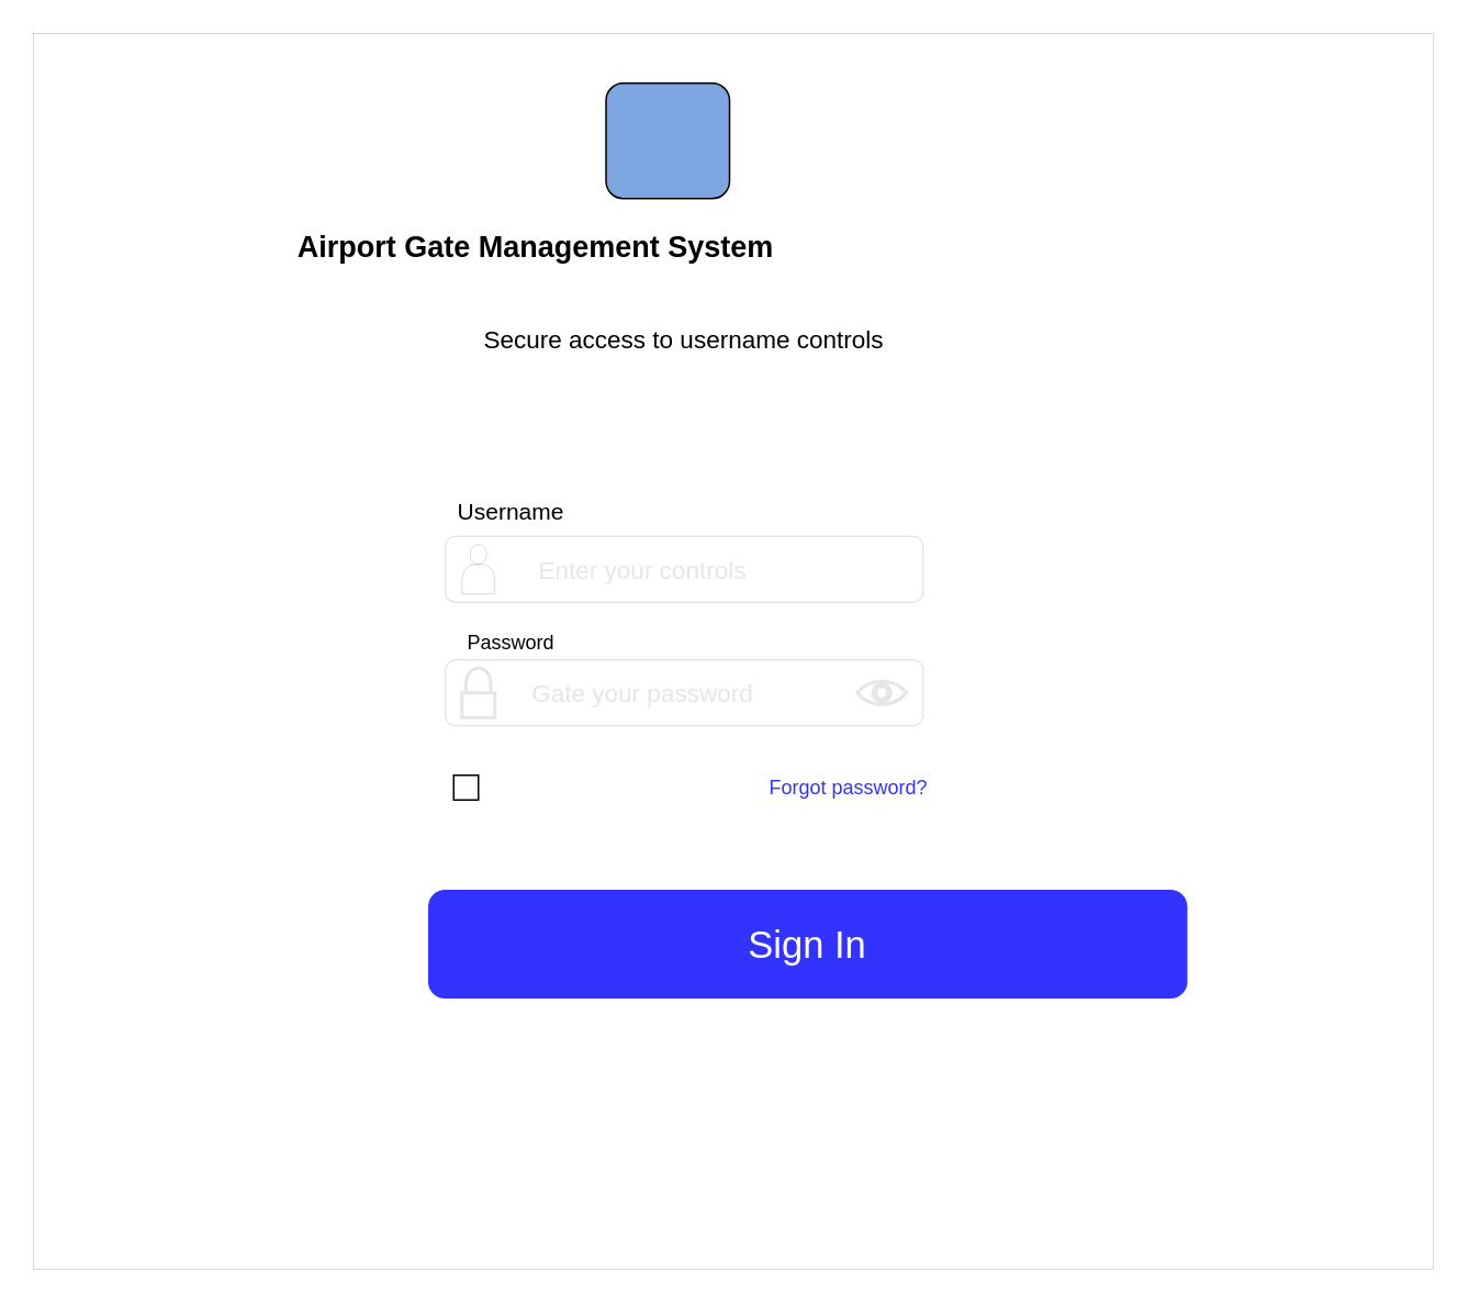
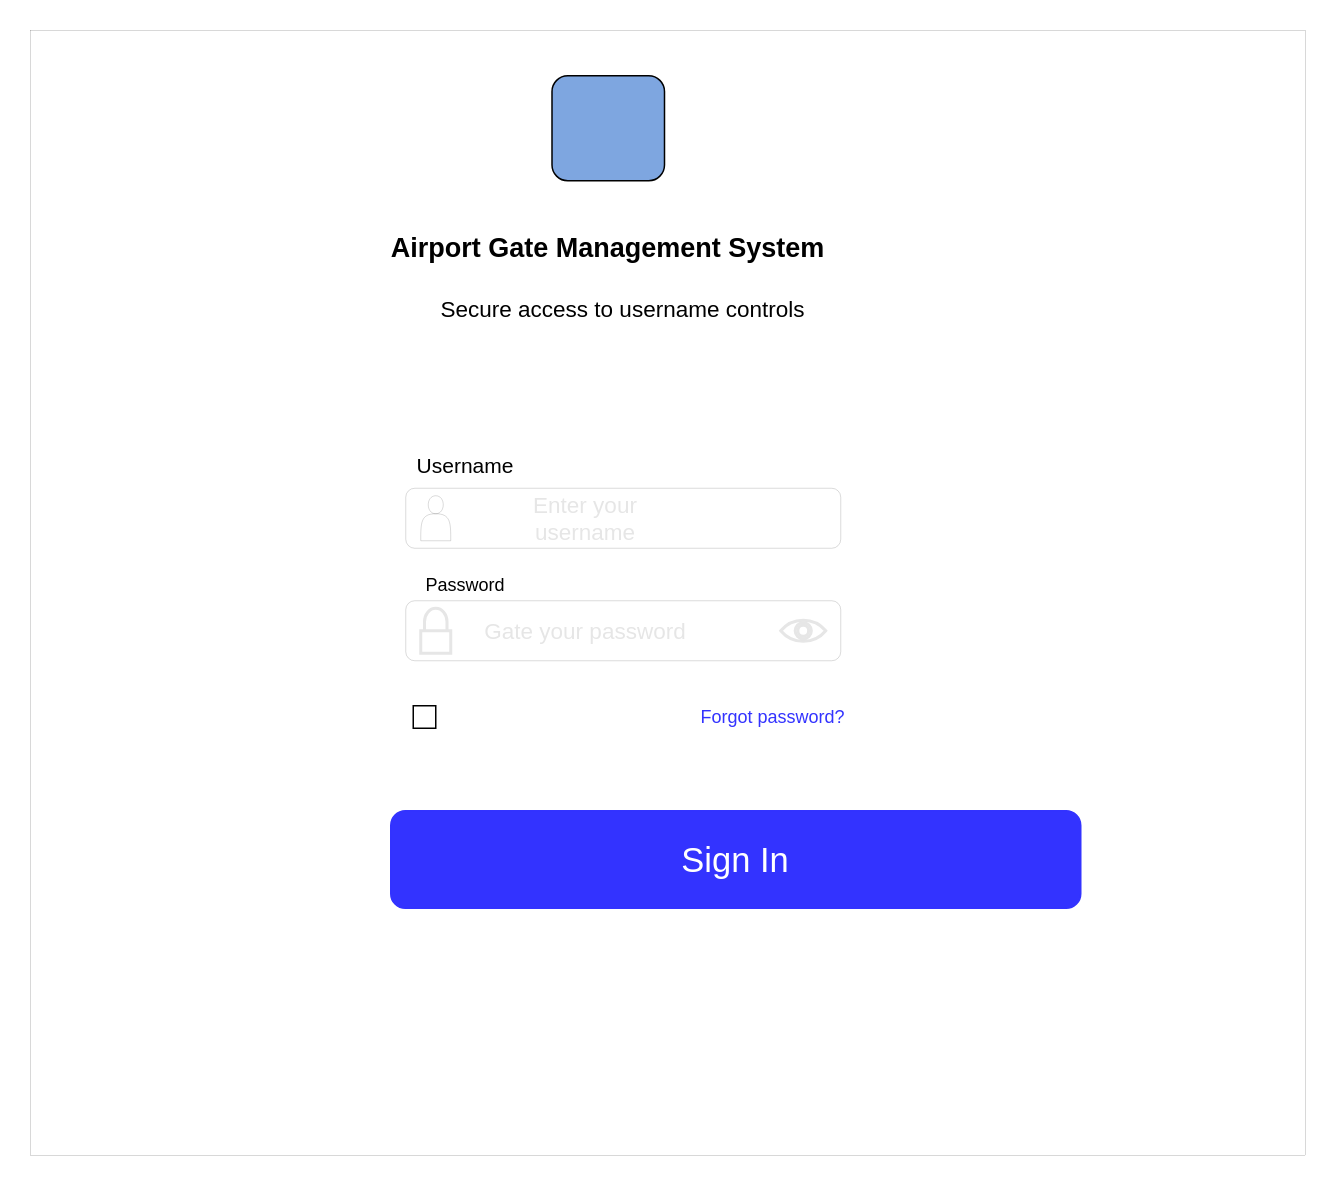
  <mxCell id="0" />
  <mxCell id="1" parent="0" />
  <mxCell id="2" value="" style="rounded=0;whiteSpace=wrap;html=1;strokeWidth=0;" vertex="1" parent="1"><mxGeometry x="20" y="20" width="850" height="750" as="geometry" /></mxCell>
  <mxCell id="3" value="" style="rounded=1;whiteSpace=wrap;html=1;fillColor=#7EA6E0;" vertex="1" parent="1"><mxGeometry x="367.5" y="50" width="75" height="70" as="geometry" /></mxCell>
  <mxCell id="4" value="" style="shape=image;html=1;verticalAlign=top;verticalLabelPosition=bottom;labelBackgroundColor=#ffffff;imageAspect=0;aspect=fixed;image=https://cdn4.iconfinder.com/data/icons/social-media-and-logos-11/32/Logo_telegram_Airplane_Air_plane_paper_airplane-33-128.png" vertex="1" parent="1"><mxGeometry x="375" y="55" width="60" height="60" as="geometry" /></mxCell>
- <mxCell id="5" value="&lt;b&gt;&lt;font style=&quot;font-size: 18px;&quot;&gt;Airport Gate Management System&lt;/font&gt;&lt;/b&gt;" style="text;strokeColor=none;align=center;fillColor=none;html=1;verticalAlign=middle;whiteSpace=wrap;rounded=0;" vertex="1" parent="1"><mxGeometry x="170" y="135" width="310" height="30" as="geometry" /></mxCell>
+ <mxCell id="5" value="&lt;b&gt;&lt;font style=&quot;font-size: 18px;&quot;&gt;Airport Gate Management System&lt;/font&gt;&lt;/b&gt;" style="text;strokeColor=none;align=center;fillColor=none;html=1;verticalAlign=middle;whiteSpace=wrap;rounded=0;" vertex="1" parent="1"><mxGeometry x="250" y="150" width="310" height="30" as="geometry" /></mxCell>
  <mxCell id="6" value="&lt;font style=&quot;font-size: 14px;&quot;&gt;Username&lt;/font&gt;" style="text;strokeColor=none;align=center;fillColor=none;html=1;verticalAlign=middle;whiteSpace=wrap;rounded=0;" vertex="1" parent="1"><mxGeometry x="260" y="295" width="100" height="30" as="geometry" /></mxCell>
  <mxCell id="7" value="&lt;font style=&quot;font-size: 15px;&quot;&gt;Secure access to username controls&lt;br&gt;&lt;/font&gt;" style="text;strokeColor=none;align=center;fillColor=none;html=1;verticalAlign=middle;whiteSpace=wrap;rounded=0;" vertex="1" parent="1"><mxGeometry x="260" y="190" width="310" height="30" as="geometry" /></mxCell>
  <mxCell id="8" value="" style="rounded=1;whiteSpace=wrap;html=1;strokeWidth=0;" vertex="1" parent="1"><mxGeometry x="270" y="325" width="290" height="40" as="geometry" /></mxCell>
  <mxCell id="9" value="" style="shape=actor;whiteSpace=wrap;html=1;strokeWidth=0;" vertex="1" parent="1"><mxGeometry x="280" y="330" width="20" height="30" as="geometry" /></mxCell>
- <mxCell id="10" value="&lt;font style=&quot;font-size: 15px; color: rgb(230, 230, 230);&quot;&gt;Enter your controls&lt;/font&gt;" style="text;strokeColor=none;align=center;fillColor=none;html=1;verticalAlign=middle;whiteSpace=wrap;rounded=0;strokeWidth=0;" vertex="1" parent="1"><mxGeometry x="320" y="330" width="140" height="30" as="geometry" /></mxCell>
+ <mxCell id="10" value="&lt;font style=&quot;font-size: 15px; color: rgb(230, 230, 230);&quot;&gt;Enter your username&lt;/font&gt;" style="text;strokeColor=none;align=center;fillColor=none;html=1;verticalAlign=middle;whiteSpace=wrap;rounded=0;strokeWidth=0;" vertex="1" parent="1"><mxGeometry x="320" y="330" width="140" height="30" as="geometry" /></mxCell>
  <mxCell id="11" value="" style="rounded=1;whiteSpace=wrap;html=1;strokeWidth=0;" vertex="1" parent="1"><mxGeometry x="270" y="400" width="290" height="40" as="geometry" /></mxCell>
  <mxCell id="12" value="&lt;font style=&quot;font-size: 15px; color: rgb(230, 230, 230);&quot;&gt;Gate your password&lt;br&gt;&lt;/font&gt;" style="text;strokeColor=none;align=center;fillColor=none;html=1;verticalAlign=middle;whiteSpace=wrap;rounded=0;strokeWidth=0;" vertex="1" parent="1"><mxGeometry x="320" y="405" width="140" height="30" as="geometry" /></mxCell>
  <mxCell id="13" value="" style="html=1;verticalLabelPosition=bottom;align=center;labelBackgroundColor=#ffffff;verticalAlign=top;strokeWidth=2;strokeColor=#E6E6E6;shadow=0;dashed=0;shape=mxgraph.ios7.icons.locked;" vertex="1" parent="1"><mxGeometry x="280" y="405" width="20" height="30" as="geometry" /></mxCell>
  <mxCell id="14" value="Password" style="text;strokeColor=none;align=center;fillColor=none;html=1;verticalAlign=middle;whiteSpace=wrap;rounded=0;" vertex="1" parent="1"><mxGeometry x="260" y="375" width="100" height="30" as="geometry" /></mxCell>
  <mxCell id="15" value="" style="html=1;verticalLabelPosition=bottom;align=center;labelBackgroundColor=#ffffff;verticalAlign=top;strokeWidth=2;strokeColor=#E6E6E6;shadow=0;dashed=0;shape=mxgraph.ios7.icons.eye;" vertex="1" parent="1"><mxGeometry x="520" y="412.95" width="30" height="14.1" as="geometry" /></mxCell>
  <mxCell id="16" value="" style="whiteSpace=wrap;html=1;aspect=fixed;" vertex="1" parent="1"><mxGeometry x="275" y="470" width="15" height="15" as="geometry" /></mxCell>
  <mxCell id="17" value="&lt;span style=&quot;color: rgb(51, 51, 255);&quot;&gt;Forgot password?&lt;/span&gt;" style="text;strokeColor=none;align=center;fillColor=none;html=1;verticalAlign=middle;whiteSpace=wrap;rounded=0;" vertex="1" parent="1"><mxGeometry x="460" y="462.5" width="110" height="30" as="geometry" /></mxCell>
  <mxCell id="18" value="&lt;font style=&quot;font-size: 23px;&quot;&gt;&lt;span style=&quot;color: rgb(255, 255, 255);&quot;&gt;Sign In&lt;/span&gt;&lt;/font&gt;" style="rounded=1;whiteSpace=wrap;html=1;strokeColor=#3333FF;fillColor=#3333FF;" vertex="1" parent="1"><mxGeometry x="260" y="540" width="460" height="65" as="geometry" /></mxCell>
